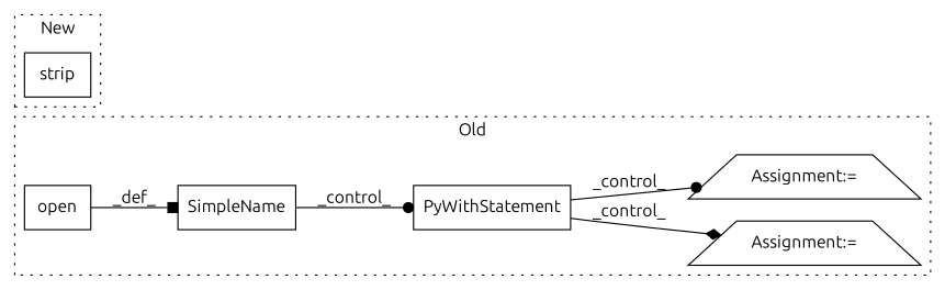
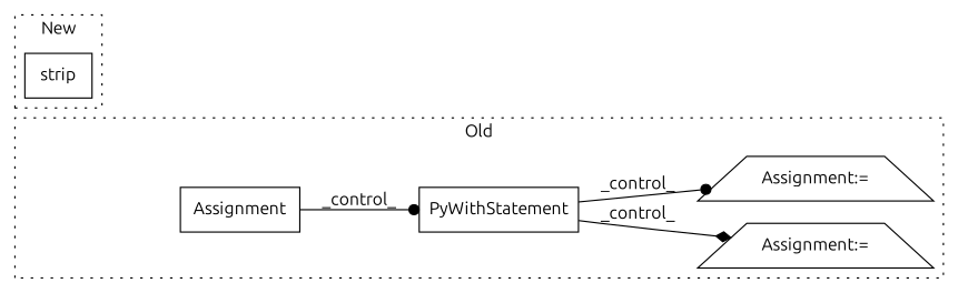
  digraph {
    fontname=Ubuntu
    rankdir=LR
    node [a=7 fontname=Ubuntu shape=box]
    edge [arrowhead=dot fontname=Ubuntu]
    n1 [a=104 l="10,2" label=PyWithStatement s="623,668"]
    n2 [l=1 label="Assignment:=" s=687 shape=trapezium]
-   n3 [a=42 label=SimpleName]
+   n3 [a=42 label=Assignment]
    n4 [l=16 label="Assignment:=" s=790 shape=trapezium]
-   n5 [a=32 l="5,1" label=open s="636,667"]
    n6 [a=32 l=7 label=strip s=519]
    subgraph cluster_1 {
      label=Old
      style=dotted
      n1
      n2
      n3
      n4
-     n5
    }
    subgraph cluster_2 {
      label=New
      style=dotted
      n6
    }
    n1 -> n2 [arrowhead=diamond label=_control_]
    n1 -> n4 [label=_control_]
    n3 -> n1 [label=_control_]
-   n5 -> n3 [arrowhead=box label=_def_]
  }
